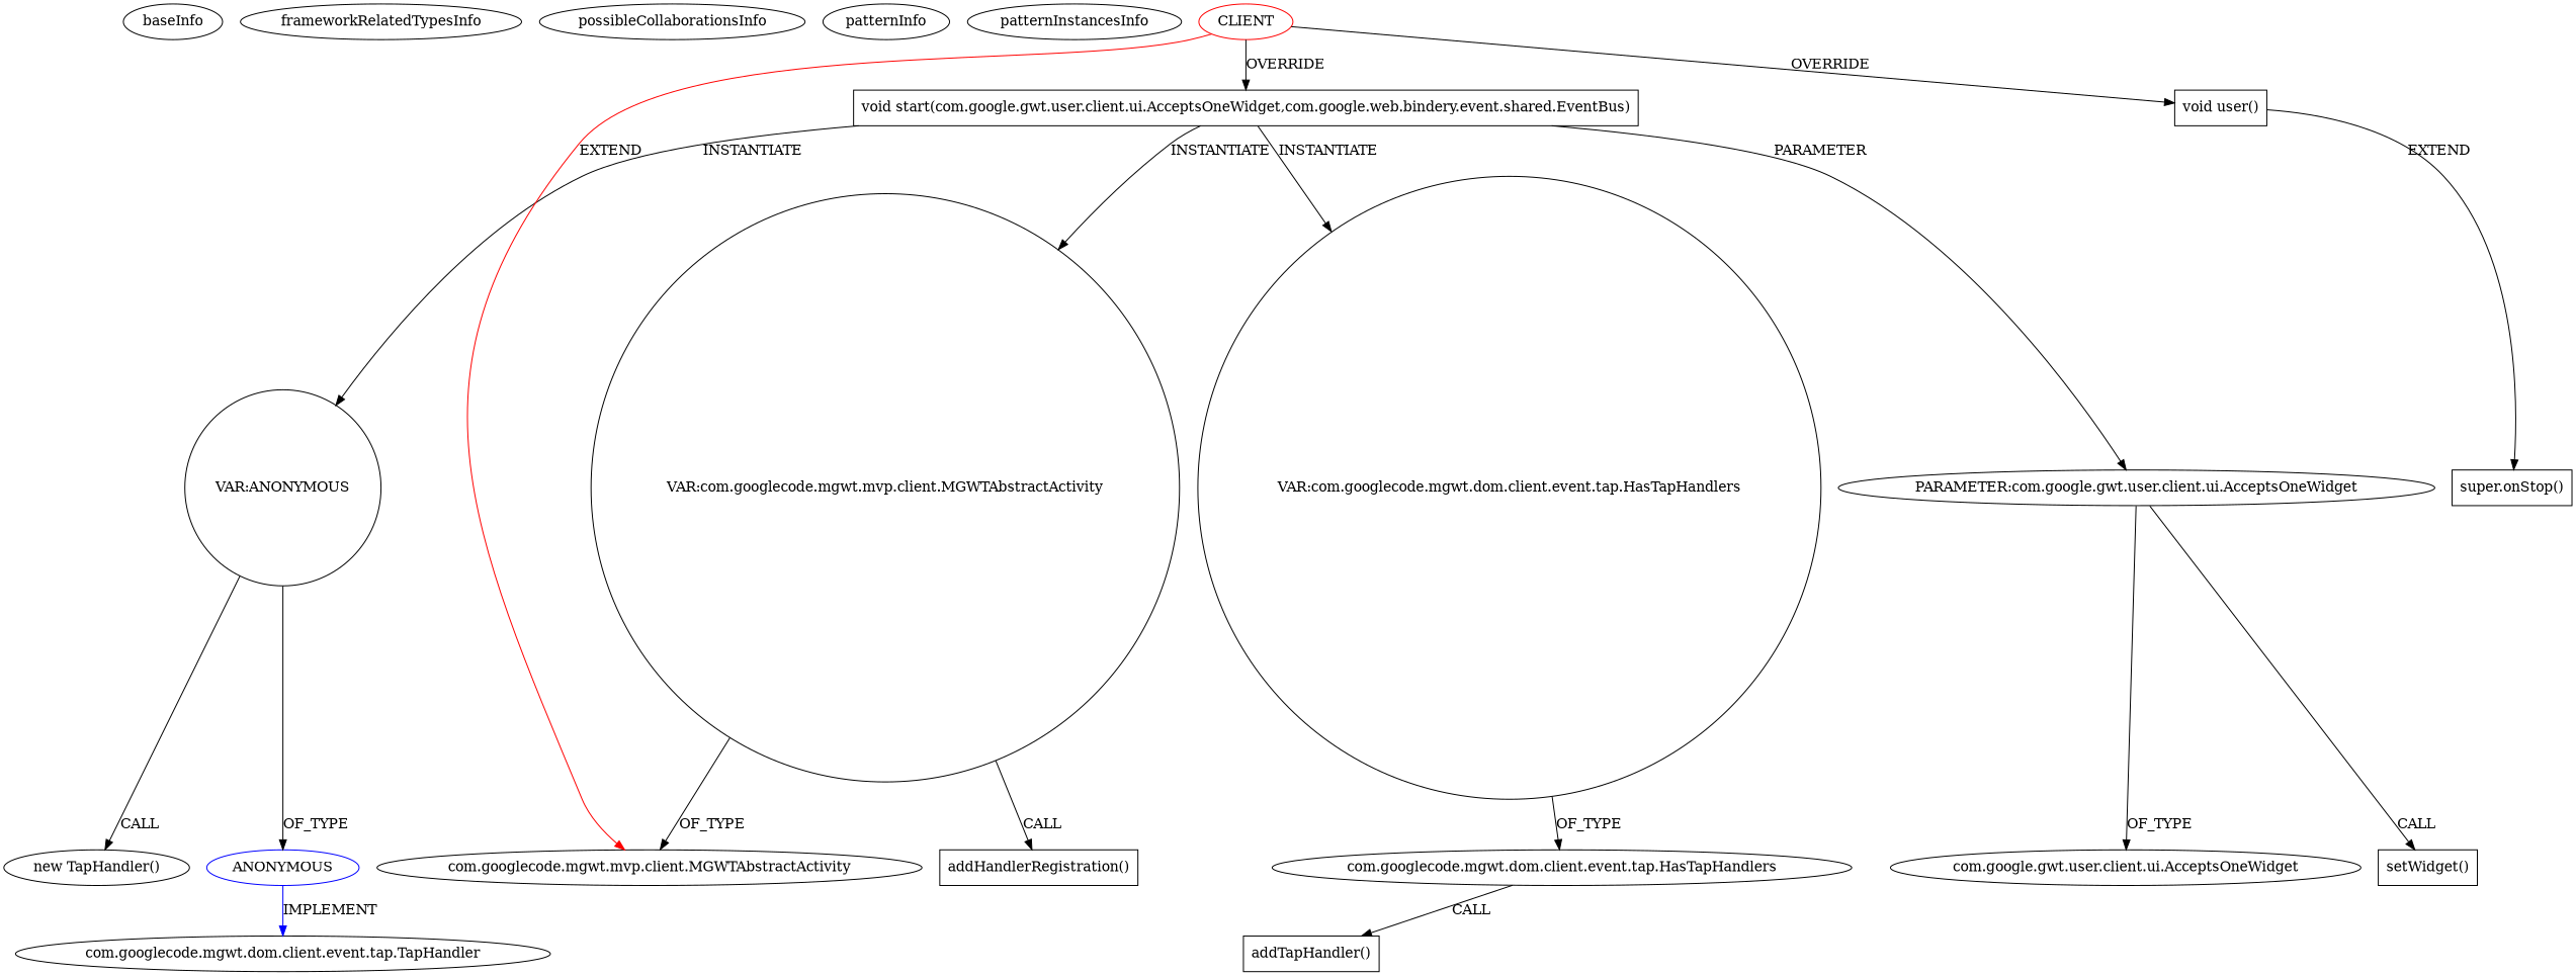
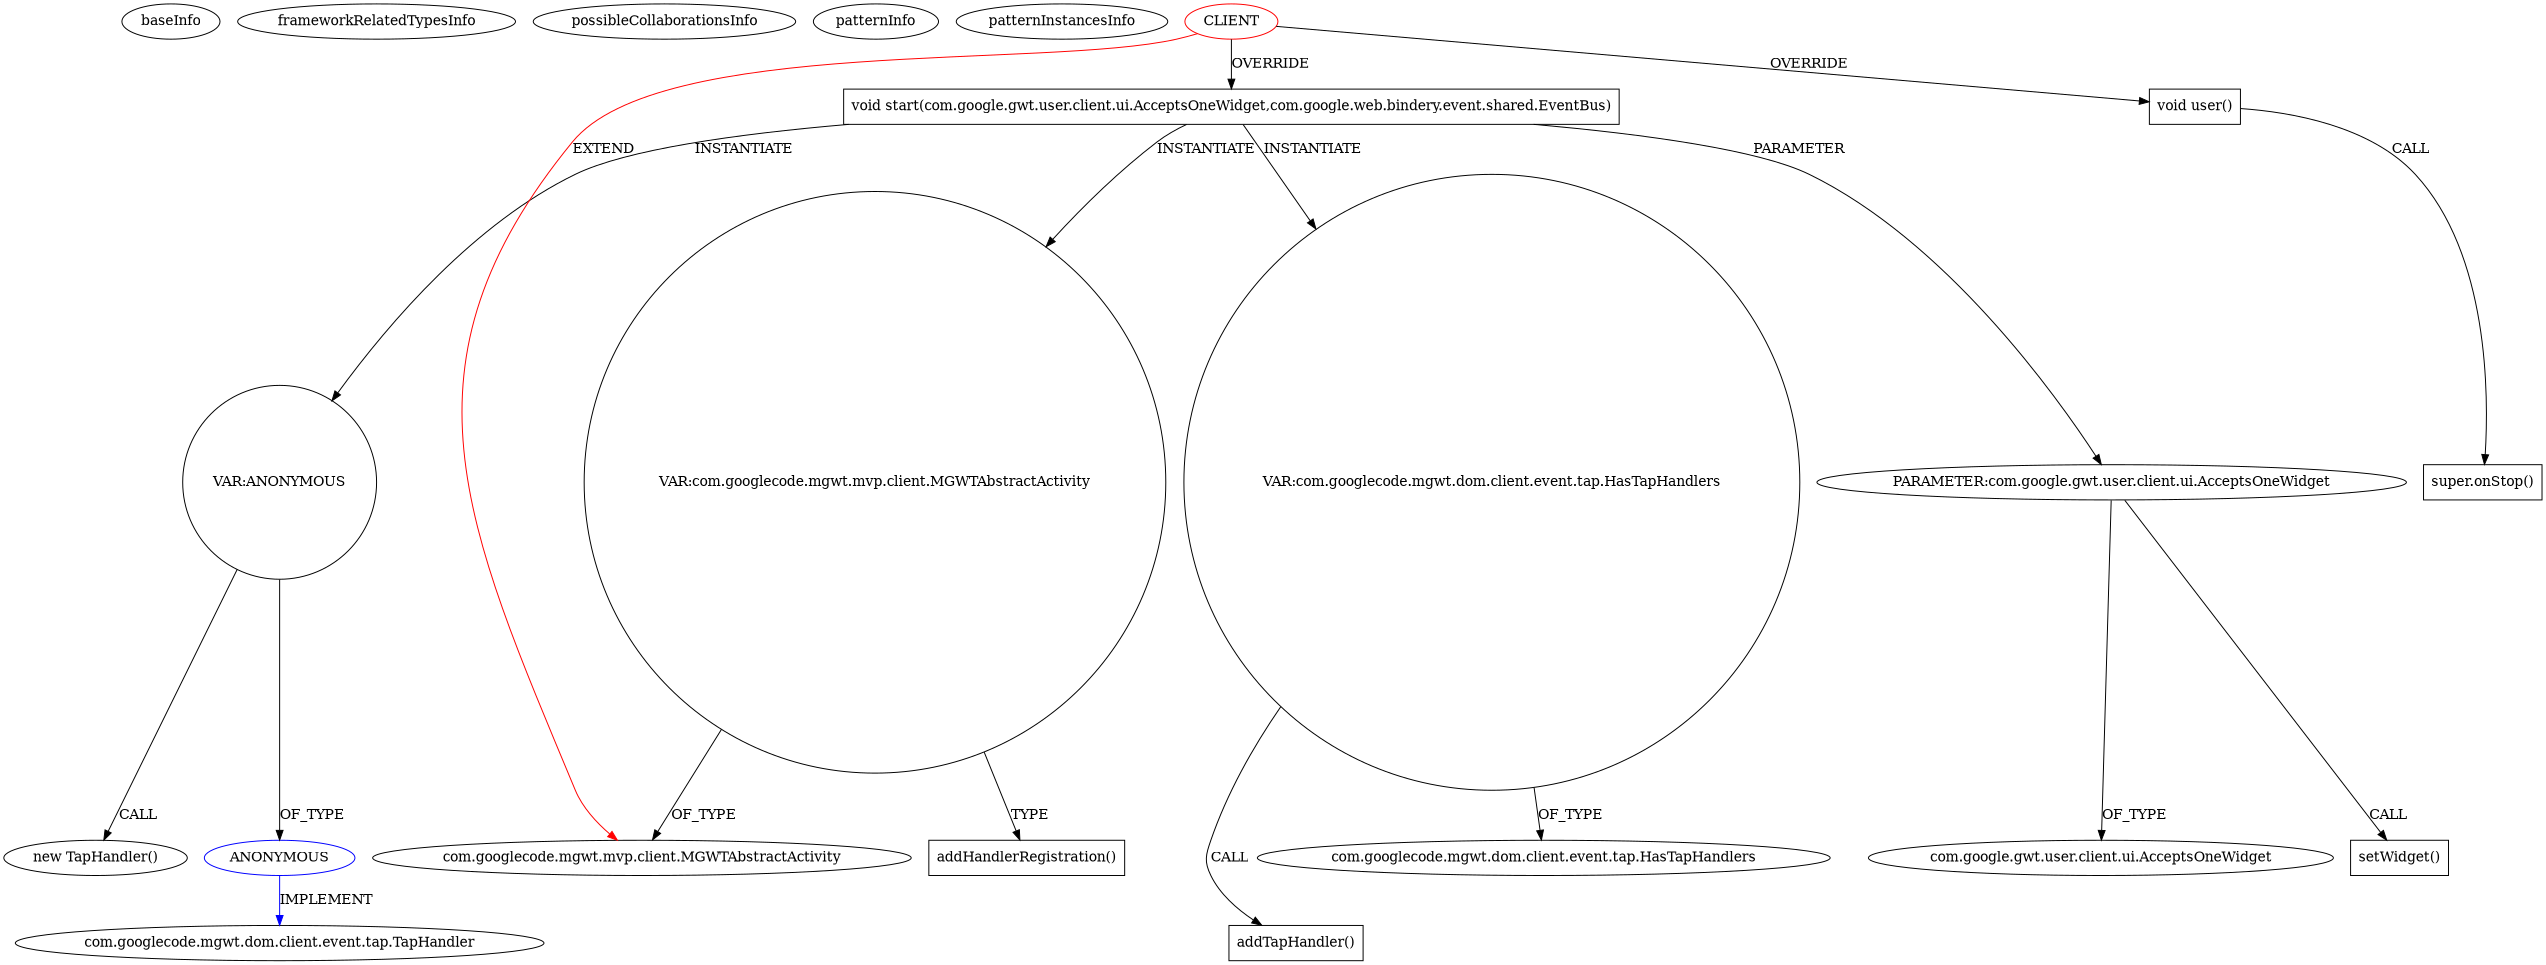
  digraph {
    node [isFrameworkType=false]
    baseInfo [category=pattern graphId=1418 isAnonymous=false possibleRelation=true isFrameworkType=""]
    frameworkRelatedTypesInfo [0="com.googlecode.mgwt.mvp.client.MGWTAbstractActivity" isFrameworkType=""]
    possibleCollaborationsInfo [0="1418~INSTANTIATION-OVERRIDING_METHOD_DECLARATION-~com.googlecode.mgwt.mvp.client.MGWTAbstractActivity ~com.googlecode.mgwt.dom.client.event.tap.TapHandler ~false~true" isFrameworkType=""]
    patternInfo [frequency=2.0 patternRootClient=0 isFrameworkType=""]
    patternInstancesInfo [0="rjdkolb-jozijug_phonegapdemo~/rjdkolb-jozijug_phonegapdemo/jozijug_phonegapdemo-master/src/main/java/org/openrap/jozijug/mgwtphonegap/client/activities/testphonegap/TestPhoneGapActivity.java~TestPhoneGapActivity~4406" 1="rjdkolb-jozijug_phonegapdemo~/rjdkolb-jozijug_phonegapdemo/jozijug_phonegapdemo-master/src/main/java/org/openrap/jozijug/mgwtphonegap/client/activities/gps/GPSFunctionalityVerfiedActivity.java~GPSFunctionalityVerfiedActivity~4401" isFrameworkType=""]
    n6 [label="PARAMETER:com.google.gwt.user.client.ui.AcceptsOneWidget" vertexType=PARAMETER_DECLARATION]
    n7 [label="com.google.gwt.user.client.ui.AcceptsOneWidget" vertexType=FRAMEWORK_INTERFACE_TYPE]
    n8 [label="setWidget()" shape=box vertexType=INSIDE_CALL]
    n9 [label="void start(com.google.gwt.user.client.ui.AcceptsOneWidget,com.google.web.bindery.event.shared.EventBus)" shape=box vertexType=OVERRIDING_METHOD_DECLARATION]
    n10 [label="VAR:ANONYMOUS" shape=circle vertexType=VARIABLE_EXPRESION]
    n11 [label="VAR:com.googlecode.mgwt.dom.client.event.tap.HasTapHandlers" shape=circle vertexType=VARIABLE_EXPRESION]
    n12 [label="VAR:com.googlecode.mgwt.mvp.client.MGWTAbstractActivity" shape=circle vertexType=VARIABLE_EXPRESION]
    n13 [label="new TapHandler()" vertexType=CONSTRUCTOR_CALL]
    n14 [color=blue label=ANONYMOUS vertexType=REFERENCE_ANONYMOUS_DECLARATION]
    n15 [label="com.googlecode.mgwt.dom.client.event.tap.HasTapHandlers" vertexType=FRAMEWORK_INTERFACE_TYPE]
    n16 [label="addTapHandler()" shape=box vertexType=INSIDE_CALL]
    n17 [label="com.googlecode.mgwt.mvp.client.MGWTAbstractActivity" vertexType=FRAMEWORK_CLASS_TYPE]
    n18 [label="addHandlerRegistration()" shape=box vertexType=INSIDE_CALL]
    n19 [color=red label=CLIENT vertexType=ROOT_CLIENT_CLASS_DECLARATION]
    n20 [label="void user()" shape=box vertexType=OVERRIDING_METHOD_DECLARATION]
    n21 [label="super.onStop()" shape=box vertexType=SUPER_CALL]
    n22 [label="com.googlecode.mgwt.dom.client.event.tap.TapHandler" vertexType=FRAMEWORK_INTERFACE_TYPE]
    n6 -> n7 [label=OF_TYPE]
    n6 -> n8 [label=CALL]
    n9 -> n6 [label=PARAMETER]
    n9 -> n10 [label=INSTANTIATE]
    n9 -> n11 [label=INSTANTIATE]
    n9 -> n12 [label=INSTANTIATE]
    n10 -> n13 [label=CALL]
    n10 -> n14 [label=OF_TYPE]
    n11 -> n15 [label=OF_TYPE]
-   n15 -> n16 [label=CALL]
+   n11 -> n16 [label=CALL]
    n12 -> n17 [label=OF_TYPE]
-   n12 -> n18 [label=CALL]
+   n12 -> n18 [label=TYPE]
    n14 -> n22 [color=blue label=IMPLEMENT]
    n19 -> n9 [label=OVERRIDE]
    n19 -> n17 [color=red label=EXTEND]
    n19 -> n20 [label=OVERRIDE]
-   n20 -> n21 [label=EXTEND]
+   n20 -> n21 [label=CALL]
  }
